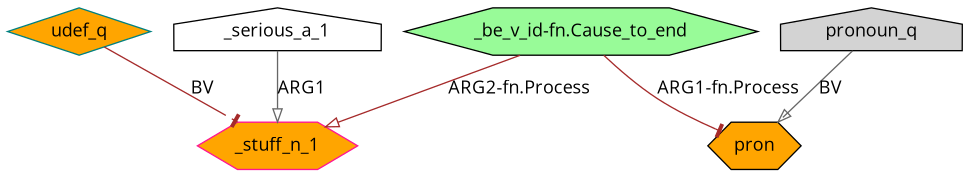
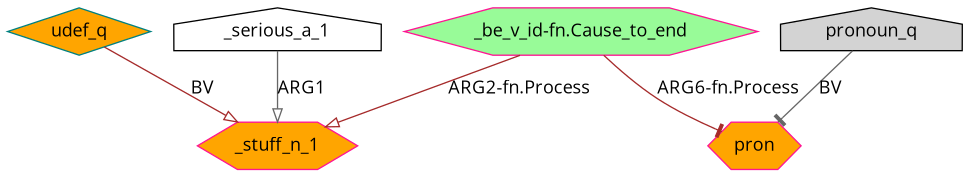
  digraph {
    fontname="Open Sans"
    node [color=deeppink fillcolor=orange fontname="Open Sans" shape=hexagon style=filled]
    edge [arrowhead=onormal color=brown fontname="Open Sans"]
-   "_be_v_id-fn.Cause_to_end" [color=black fillcolor=palegreen]
+   "_be_v_id-fn.Cause_to_end" [fillcolor=palegreen]
    _stuff_n_1
-   pron [color=black]
+   pron
    udef_q [color=teal shape=diamond]
    _serious_a_1 [color=black fillcolor=white shape=house]
    pronoun_q [color=black fillcolor=lightgrey shape=house]
    "_be_v_id-fn.Cause_to_end" -> _stuff_n_1 [label="ARG2-fn.Process"]
-   "_be_v_id-fn.Cause_to_end" -> pron [arrowhead=tee label="ARG1-fn.Process"]
-   udef_q -> _stuff_n_1 [arrowhead=tee label=BV]
+   "_be_v_id-fn.Cause_to_end" -> pron [arrowhead=tee label="ARG6-fn.Process"]
+   udef_q -> _stuff_n_1 [label=BV]
    _serious_a_1 -> _stuff_n_1 [color=gray40 label=ARG1]
-   pronoun_q -> pron [color=gray40 label=BV]
+   pronoun_q -> pron [arrowhead=tee color=gray40 label=BV]
  }
